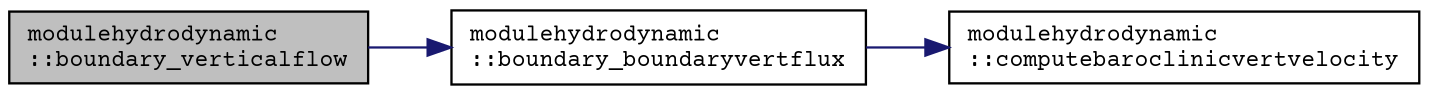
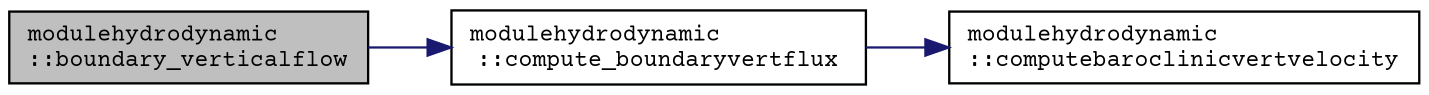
  digraph {
    fontname="Courier Prime"
    rankdir=LR
    node [color=black fillcolor=white fontname="Courier Prime" fontsize=10 shape=record style=filled]
    edge [color=midnightblue fontname="Courier Prime" fontsize=10 labelfontname=Helvetica labelfontsize=10 style=solid]
    n1 [fillcolor=grey75 fontcolor=black height=0.2 label="modulehydrodynamic\l::boundary_verticalflow" width=0.4]
-   n2 [height=0.2 label="modulehydrodynamic\l::boundary_boundaryvertflux" width=0.4]
+   n2 [height=0.2 label="modulehydrodynamic\l::compute_boundaryvertflux" width=0.4]
    n3 [height=0.2 label="modulehydrodynamic\l::computebaroclinicvertvelocity" width=0.4]
    n1 -> n2
    n2 -> n3
  }
